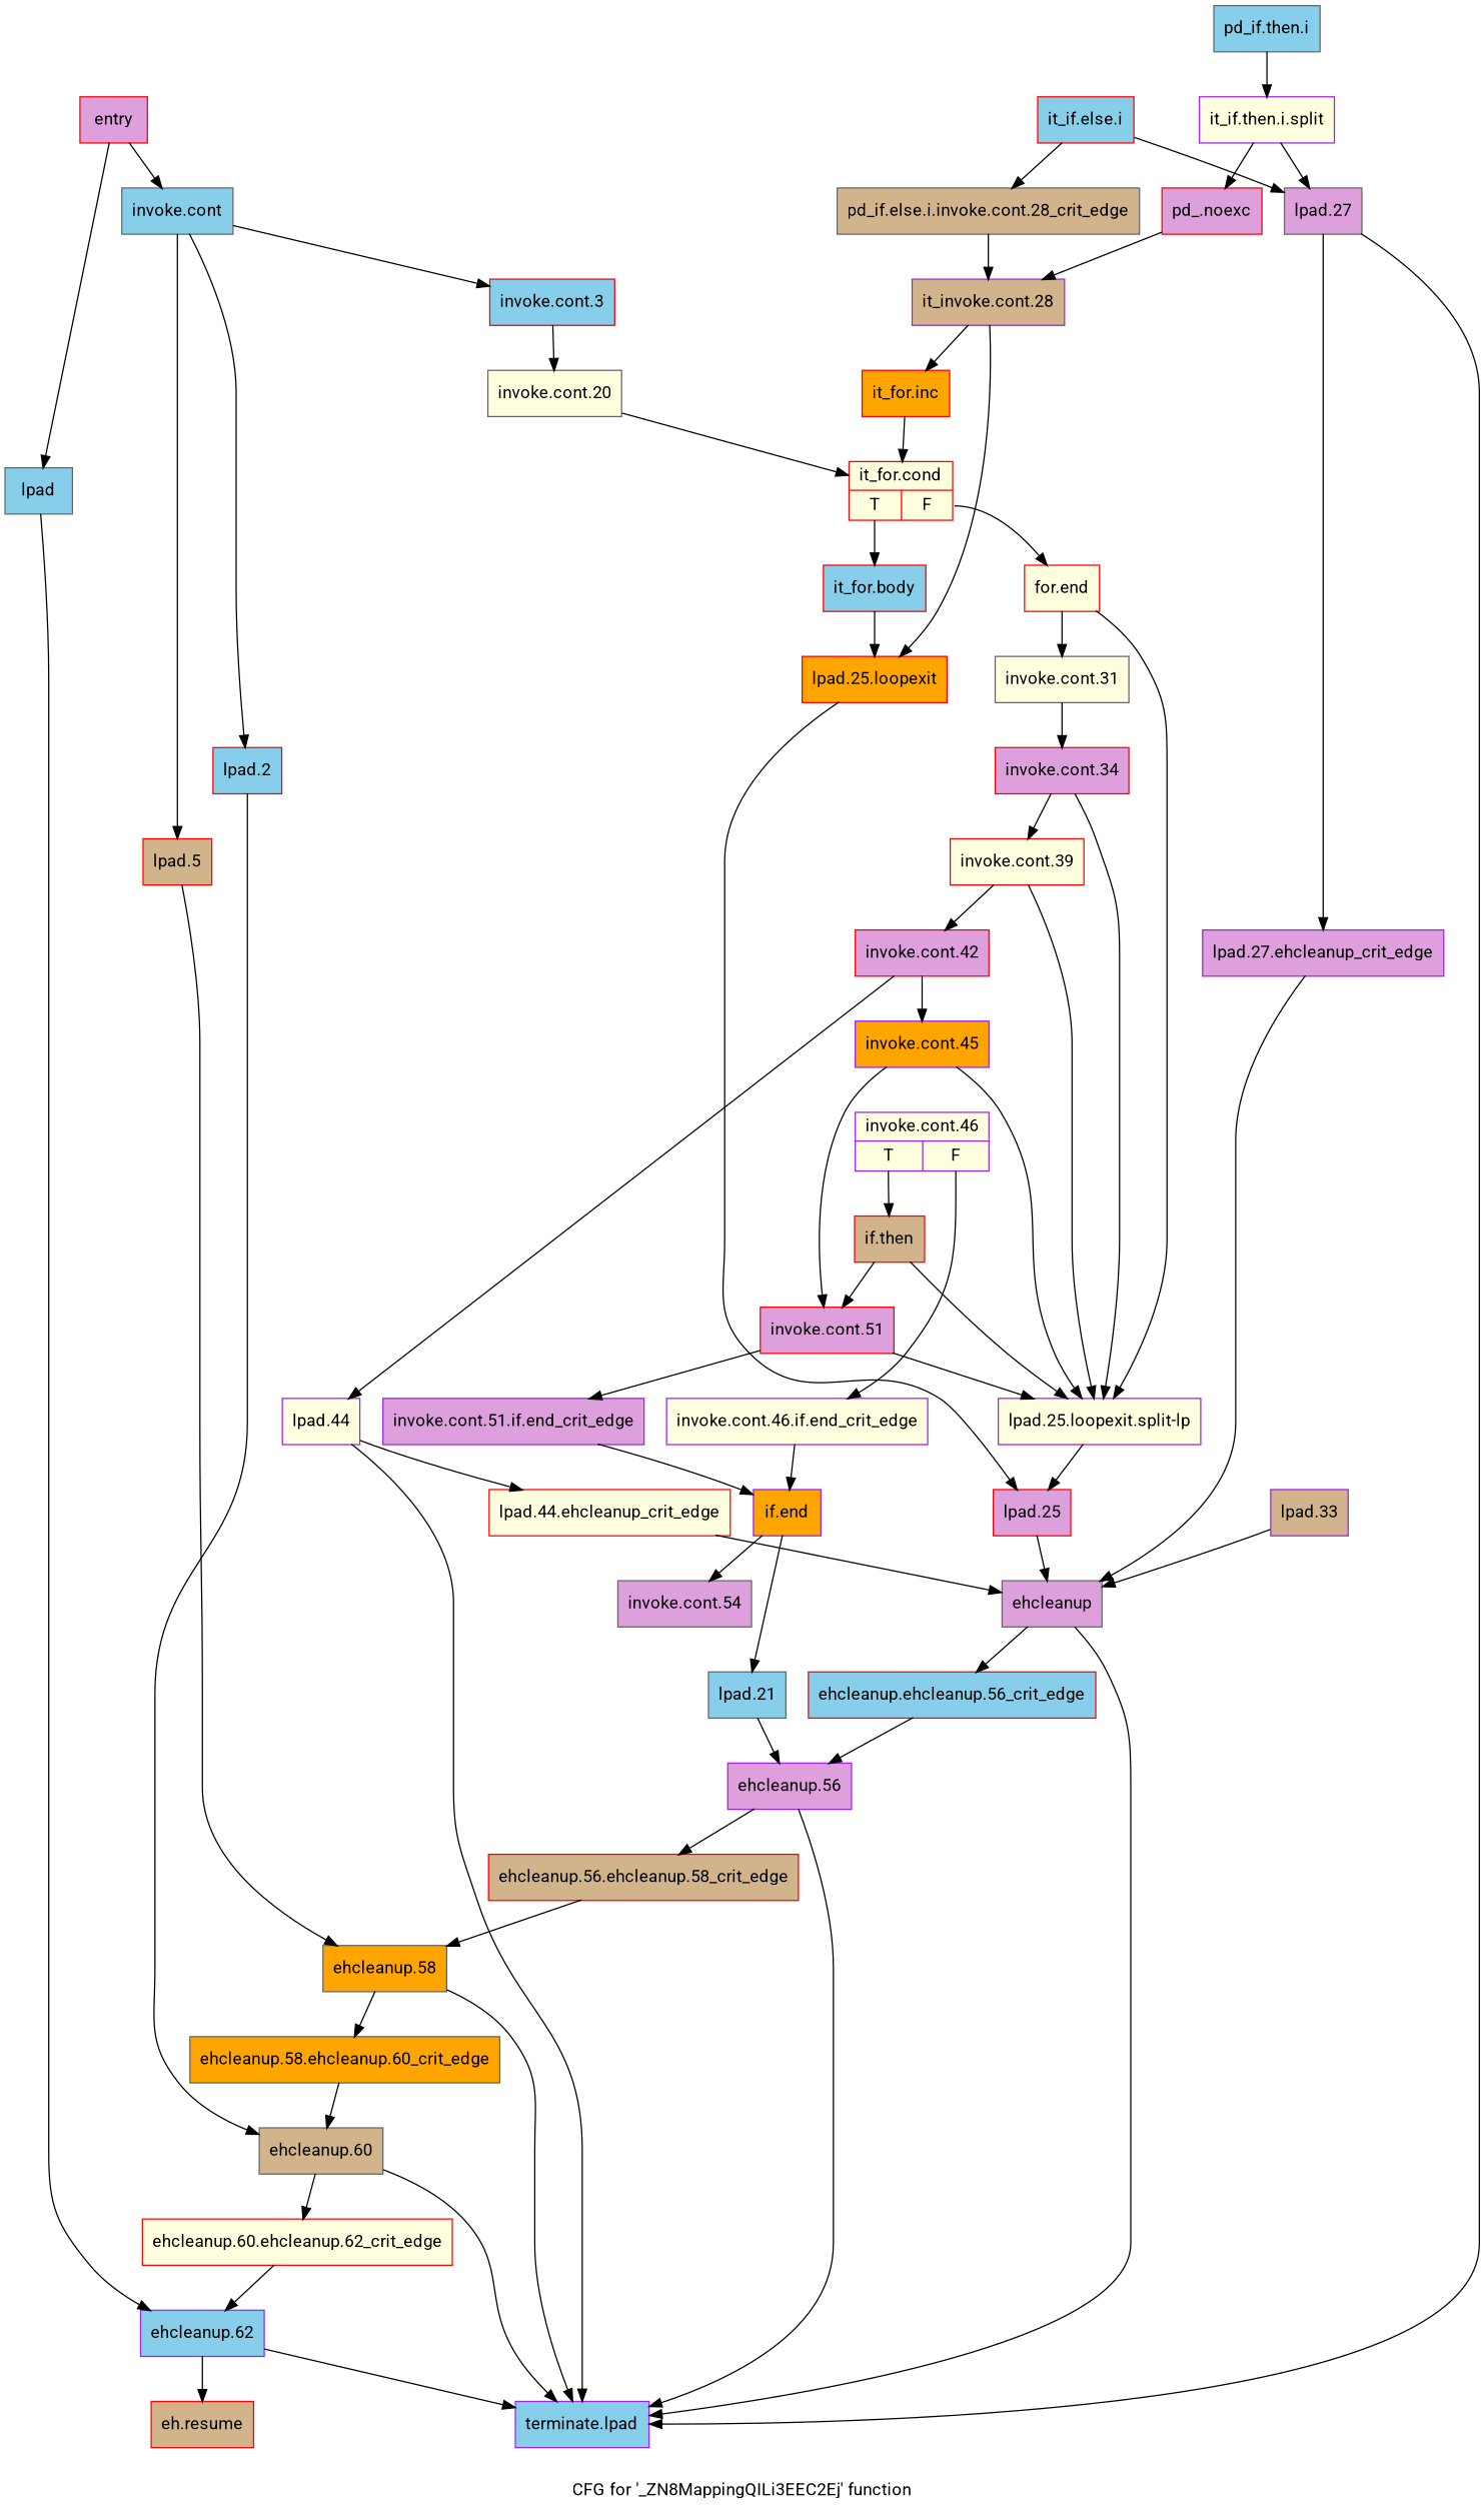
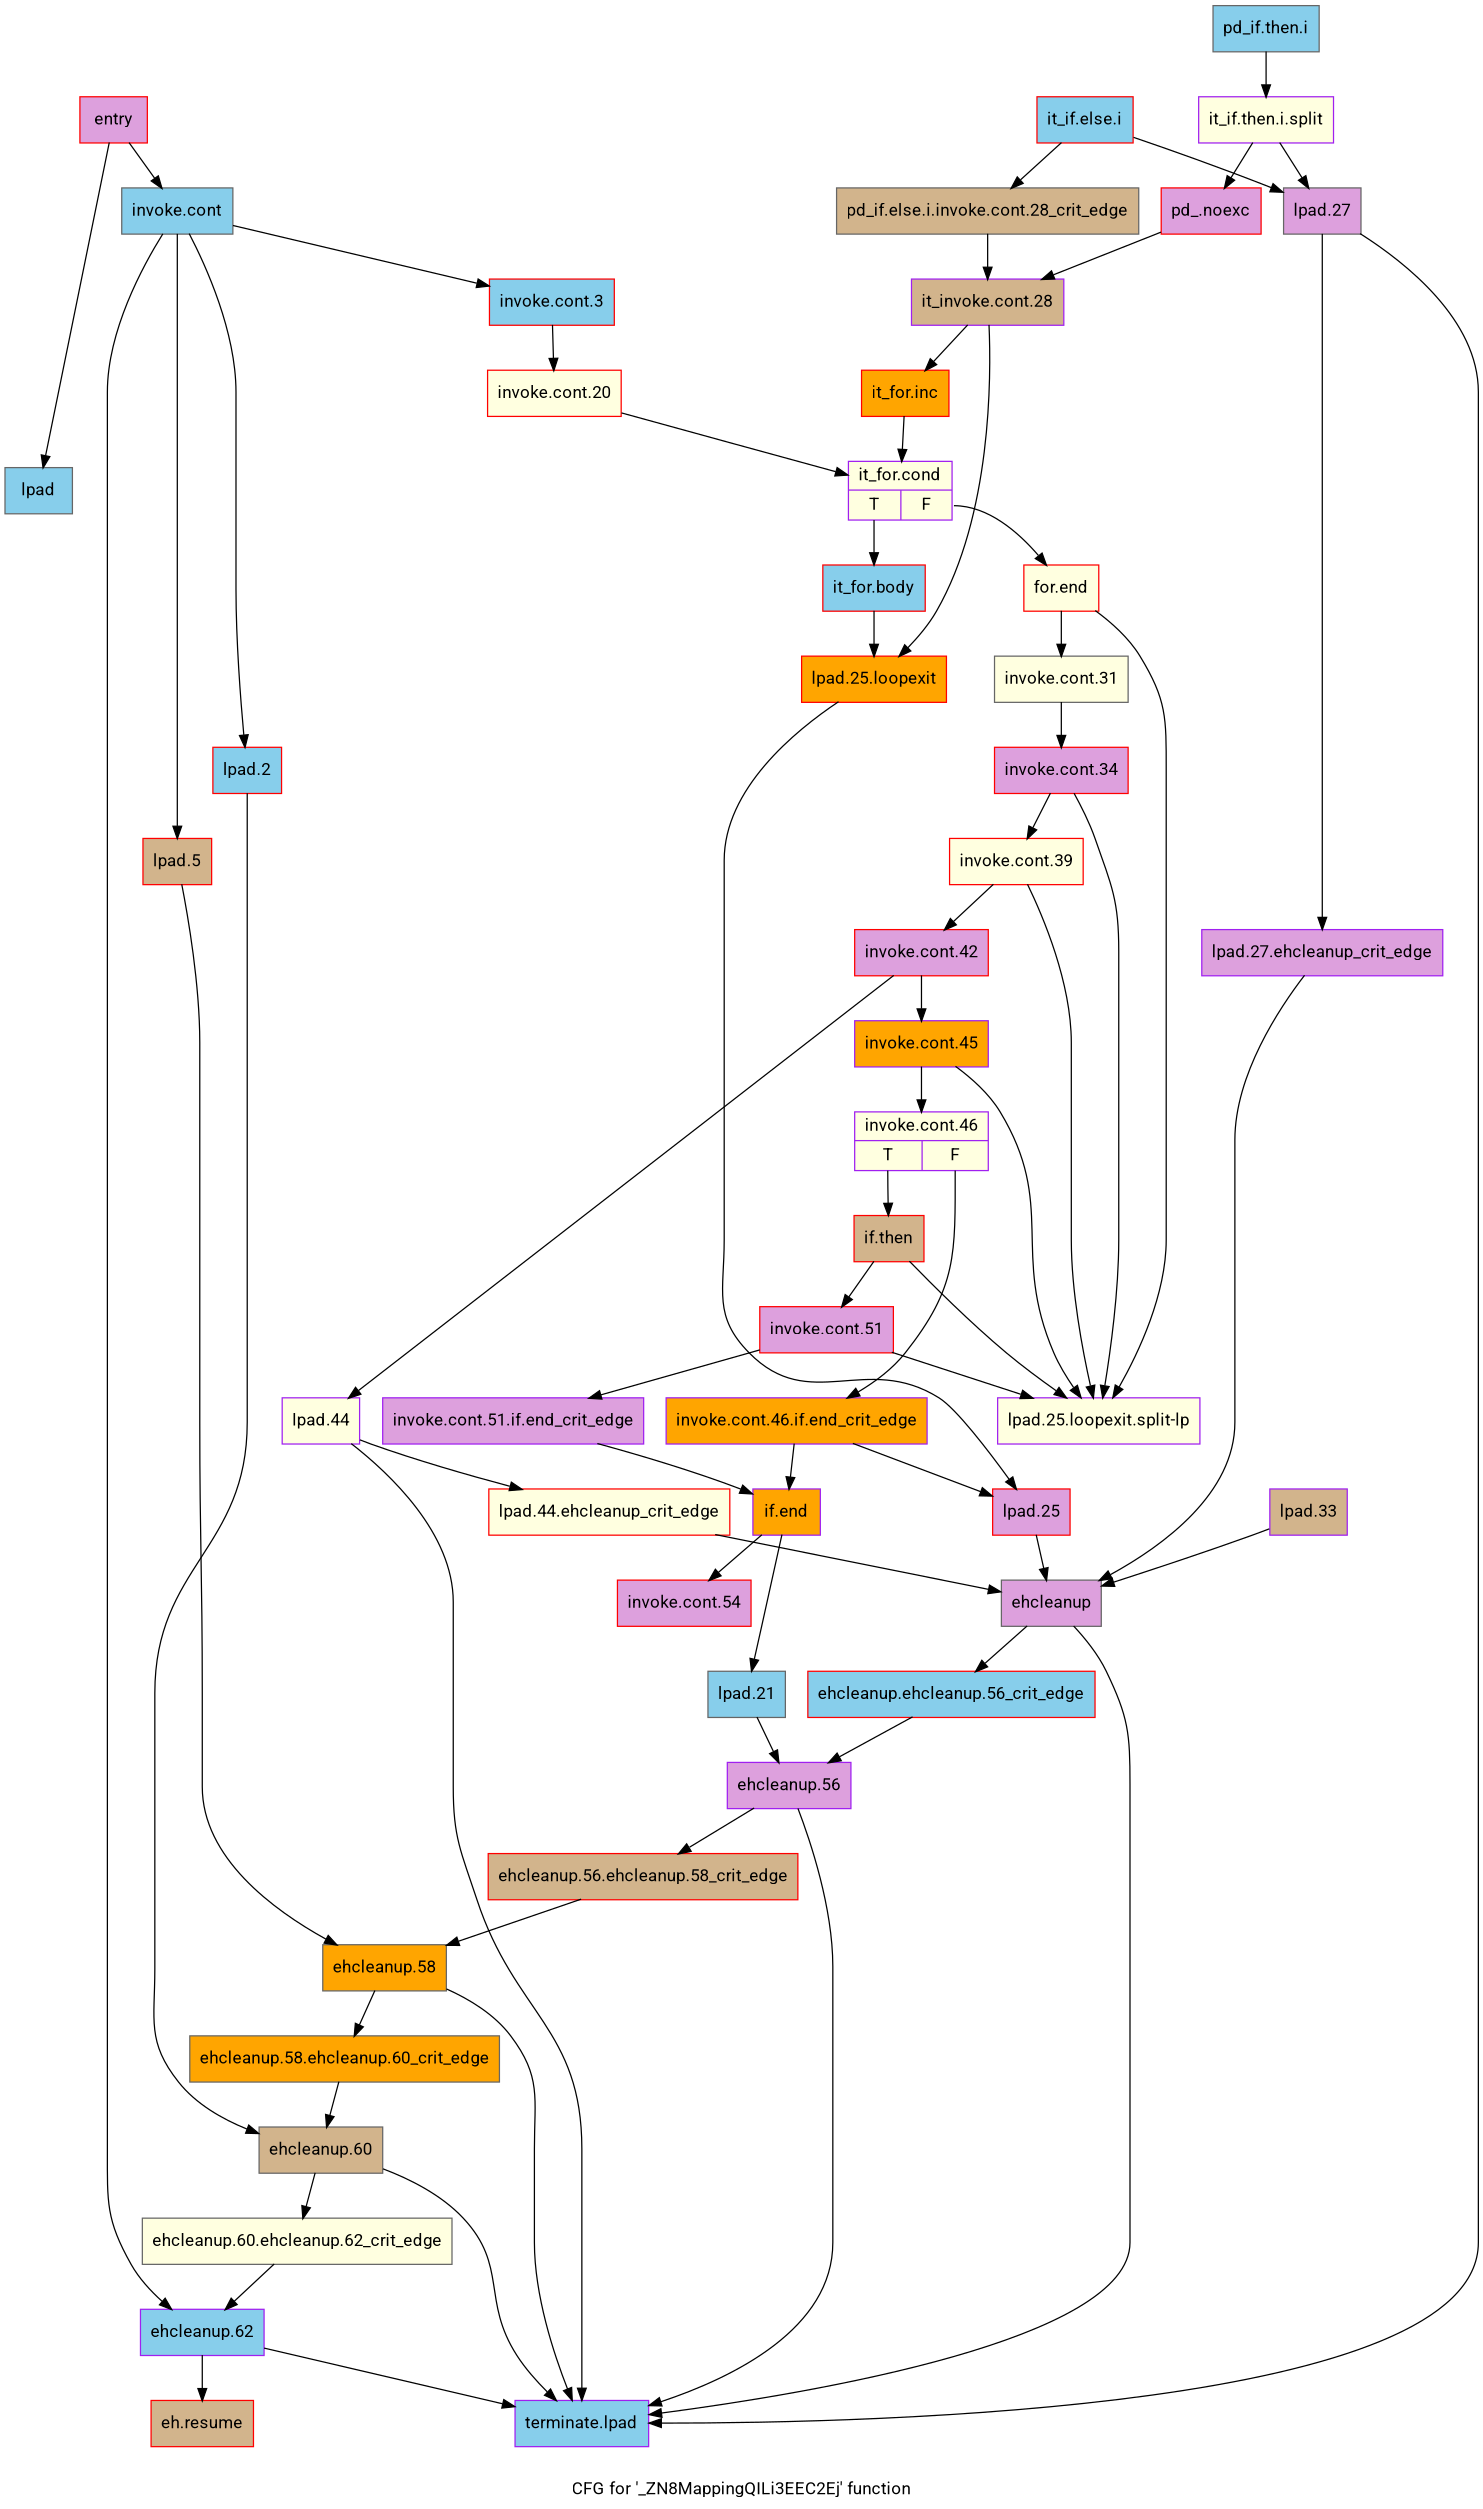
  digraph {
    fontname=Roboto
    label="CFG for '_ZN8MappingQILi3EEC2Ej' function"
    node [color=red fillcolor=plum fontname=Roboto shape=record style=filled]
    edge [fontname=Roboto]
    n1 [label="{entry}"]
    n2 [color=gray40 fillcolor=skyblue label="{invoke.cont}"]
    n3 [color=gray40 fillcolor=skyblue label="{lpad}"]
    n4 [fillcolor=skyblue label="{invoke.cont.3}"]
    n5 [fillcolor=skyblue label="{lpad.2}"]
    n6 [fillcolor=tan label="{lpad.5}"]
    n7 [color=purple fillcolor=skyblue label="{ehcleanup.62}"]
-   n8 [color=gray40 fillcolor=lightyellow label="{invoke.cont.20}"]
+   n8 [fillcolor=lightyellow label="{invoke.cont.20}"]
    n9 [color=gray40 fillcolor=tan label="{ehcleanup.60}"]
    n10 [color=purple fillcolor=skyblue label="{terminate.lpad}"]
    n11 [fillcolor=tan label="{eh.resume}"]
-   n12 [fillcolor=lightyellow label="{it_for.cond|{<s0>T|<s1>F}}"]
+   n12 [color=purple fillcolor=lightyellow label="{it_for.cond|{<s0>T|<s1>F}}"]
    n13 [color=gray40 fillcolor=orange label="{ehcleanup.58}"]
-   n14 [fillcolor=lightyellow label="{ehcleanup.60.ehcleanup.62_crit_edge}"]
+   n14 [color=gray40 fillcolor=lightyellow label="{ehcleanup.60.ehcleanup.62_crit_edge}"]
    n15 [fillcolor=skyblue label="{it_for.body}"]
    n16 [fillcolor=lightyellow label="{for.end}"]
    n17 [color=gray40 fillcolor=orange label="{ehcleanup.58.ehcleanup.60_crit_edge}"]
    n18 [fillcolor=orange label="{lpad.25.loopexit}"]
    n19 [color=purple fillcolor=lightyellow label="{lpad.25.loopexit.split-lp}"]
    n20 [color=gray40 fillcolor=lightyellow label="{invoke.cont.31}"]
    n21 [label="{lpad.25}"]
    n22 [label="{invoke.cont.34}"]
    n23 [color=gray40 fillcolor=skyblue label="{pd_if.then.i}"]
    n24 [color=purple fillcolor=lightyellow label="{it_if.then.i.split}"]
    n25 [fillcolor=skyblue label="{it_if.else.i}"]
    n26 [color=gray40 label="{lpad.27}"]
    n27 [color=gray40 fillcolor=tan label="{pd_if.else.i.invoke.cont.28_crit_edge}"]
    n28 [color=gray40 label="{ehcleanup}"]
    n29 [label="{pd_.noexc}"]
    n30 [color=purple label="{lpad.27.ehcleanup_crit_edge}"]
    n31 [color=purple fillcolor=tan label="{it_invoke.cont.28}"]
    n32 [fillcolor=orange label="{it_for.inc}"]
    n33 [color=gray40 fillcolor=skyblue label="{lpad.21}"]
    n34 [color=purple label="{ehcleanup.56}"]
    n35 [fillcolor=tan label="{ehcleanup.56.ehcleanup.58_crit_edge}"]
    n36 [fillcolor=skyblue label="{ehcleanup.ehcleanup.56_crit_edge}"]
    n37 [fillcolor=lightyellow label="{invoke.cont.39}"]
    n38 [color=purple fillcolor=tan label="{lpad.33}"]
    n39 [label="{invoke.cont.42}"]
    n40 [color=purple fillcolor=orange label="{invoke.cont.45}"]
    n41 [color=purple fillcolor=lightyellow label="{lpad.44}"]
    n42 [color=purple fillcolor=lightyellow label="{invoke.cont.46|{<s0>T|<s1>F}}"]
    n43 [fillcolor=lightyellow label="{lpad.44.ehcleanup_crit_edge}"]
    n44 [fillcolor=tan label="{if.then}"]
-   n45 [color=purple fillcolor=lightyellow label="{invoke.cont.46.if.end_crit_edge}"]
+   n45 [color=purple fillcolor=orange label="{invoke.cont.46.if.end_crit_edge}"]
    n46 [label="{invoke.cont.51}"]
    n47 [color=purple fillcolor=orange label="{if.end}"]
    n48 [color=purple label="{invoke.cont.51.if.end_crit_edge}"]
-   n49 [color=gray40 label="{invoke.cont.54}"]
+   n49 [label="{invoke.cont.54}"]
    n1 -> n2
    n1 -> n3
    n2 -> n4
    n2 -> n5
    n2 -> n6
-   n3 -> n7
+   n2 -> n7
    n4 -> n8
    n5 -> n9
    n6 -> n13
    n7 -> n10
    n7 -> n11
    n8 -> n12
    n9 -> n10
    n9 -> n14
    n12 -> n15 [tailport=s0]
    n12 -> n16 [tailport=s1]
    n13 -> n10
    n13 -> n17
    n14 -> n7
    n15 -> n18
    n16 -> n19
    n16 -> n20
    n17 -> n9
    n18 -> n21
-   n19 -> n21
+   n45 -> n21
    n20 -> n22
    n21 -> n28
    n22 -> n19
    n22 -> n37
    n23 -> n24
    n24 -> n26
    n24 -> n29
    n25 -> n26
    n25 -> n27
    n26 -> n10
    n26 -> n30
    n27 -> n31
    n28 -> n10
    n28 -> n36
    n29 -> n31
    n30 -> n28
    n31 -> n18
    n31 -> n32
    n32 -> n12
    n33 -> n34
    n34 -> n10
    n34 -> n35
    n35 -> n13
    n36 -> n34
    n37 -> n19
    n37 -> n39
    n38 -> n28
    n39 -> n40
    n39 -> n41
    n40 -> n19
-   n40 -> n46
+   n40 -> n42
    n41 -> n10
    n41 -> n43
    n42 -> n44 [tailport=s0]
    n42 -> n45 [tailport=s1]
    n43 -> n28
    n44 -> n19
    n44 -> n46
    n45 -> n47
    n46 -> n19
    n46 -> n48
    n47 -> n33
    n47 -> n49
    n48 -> n47
  }
